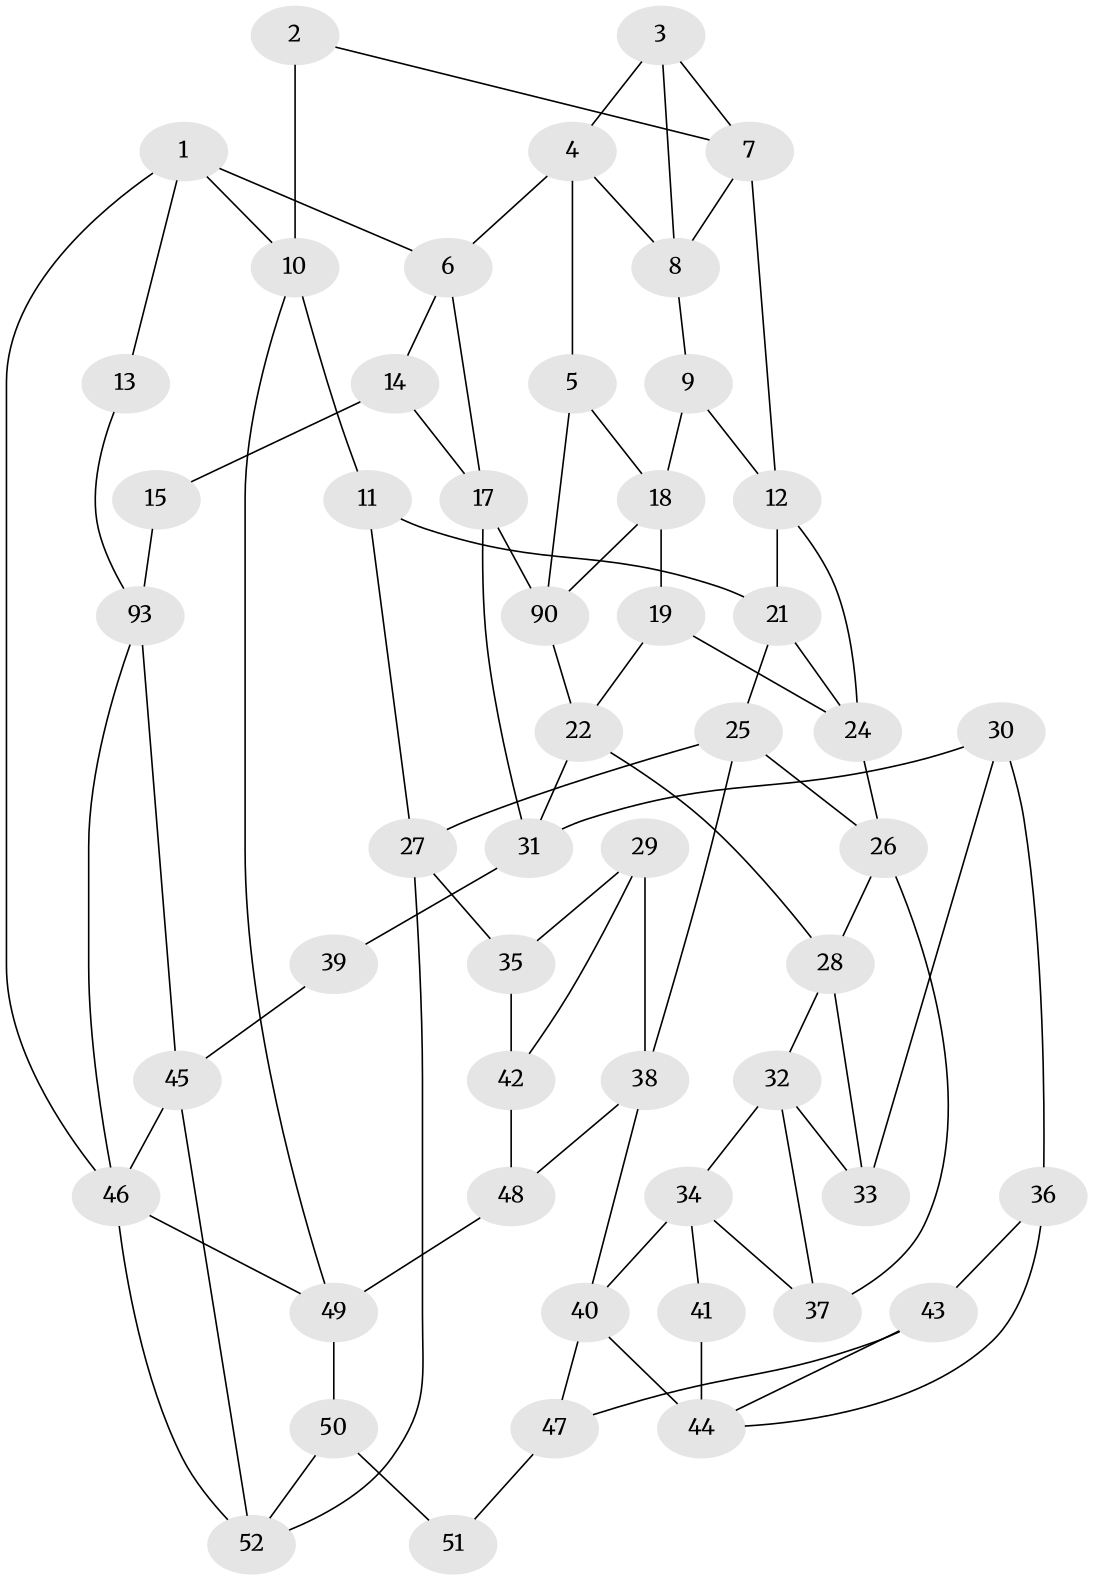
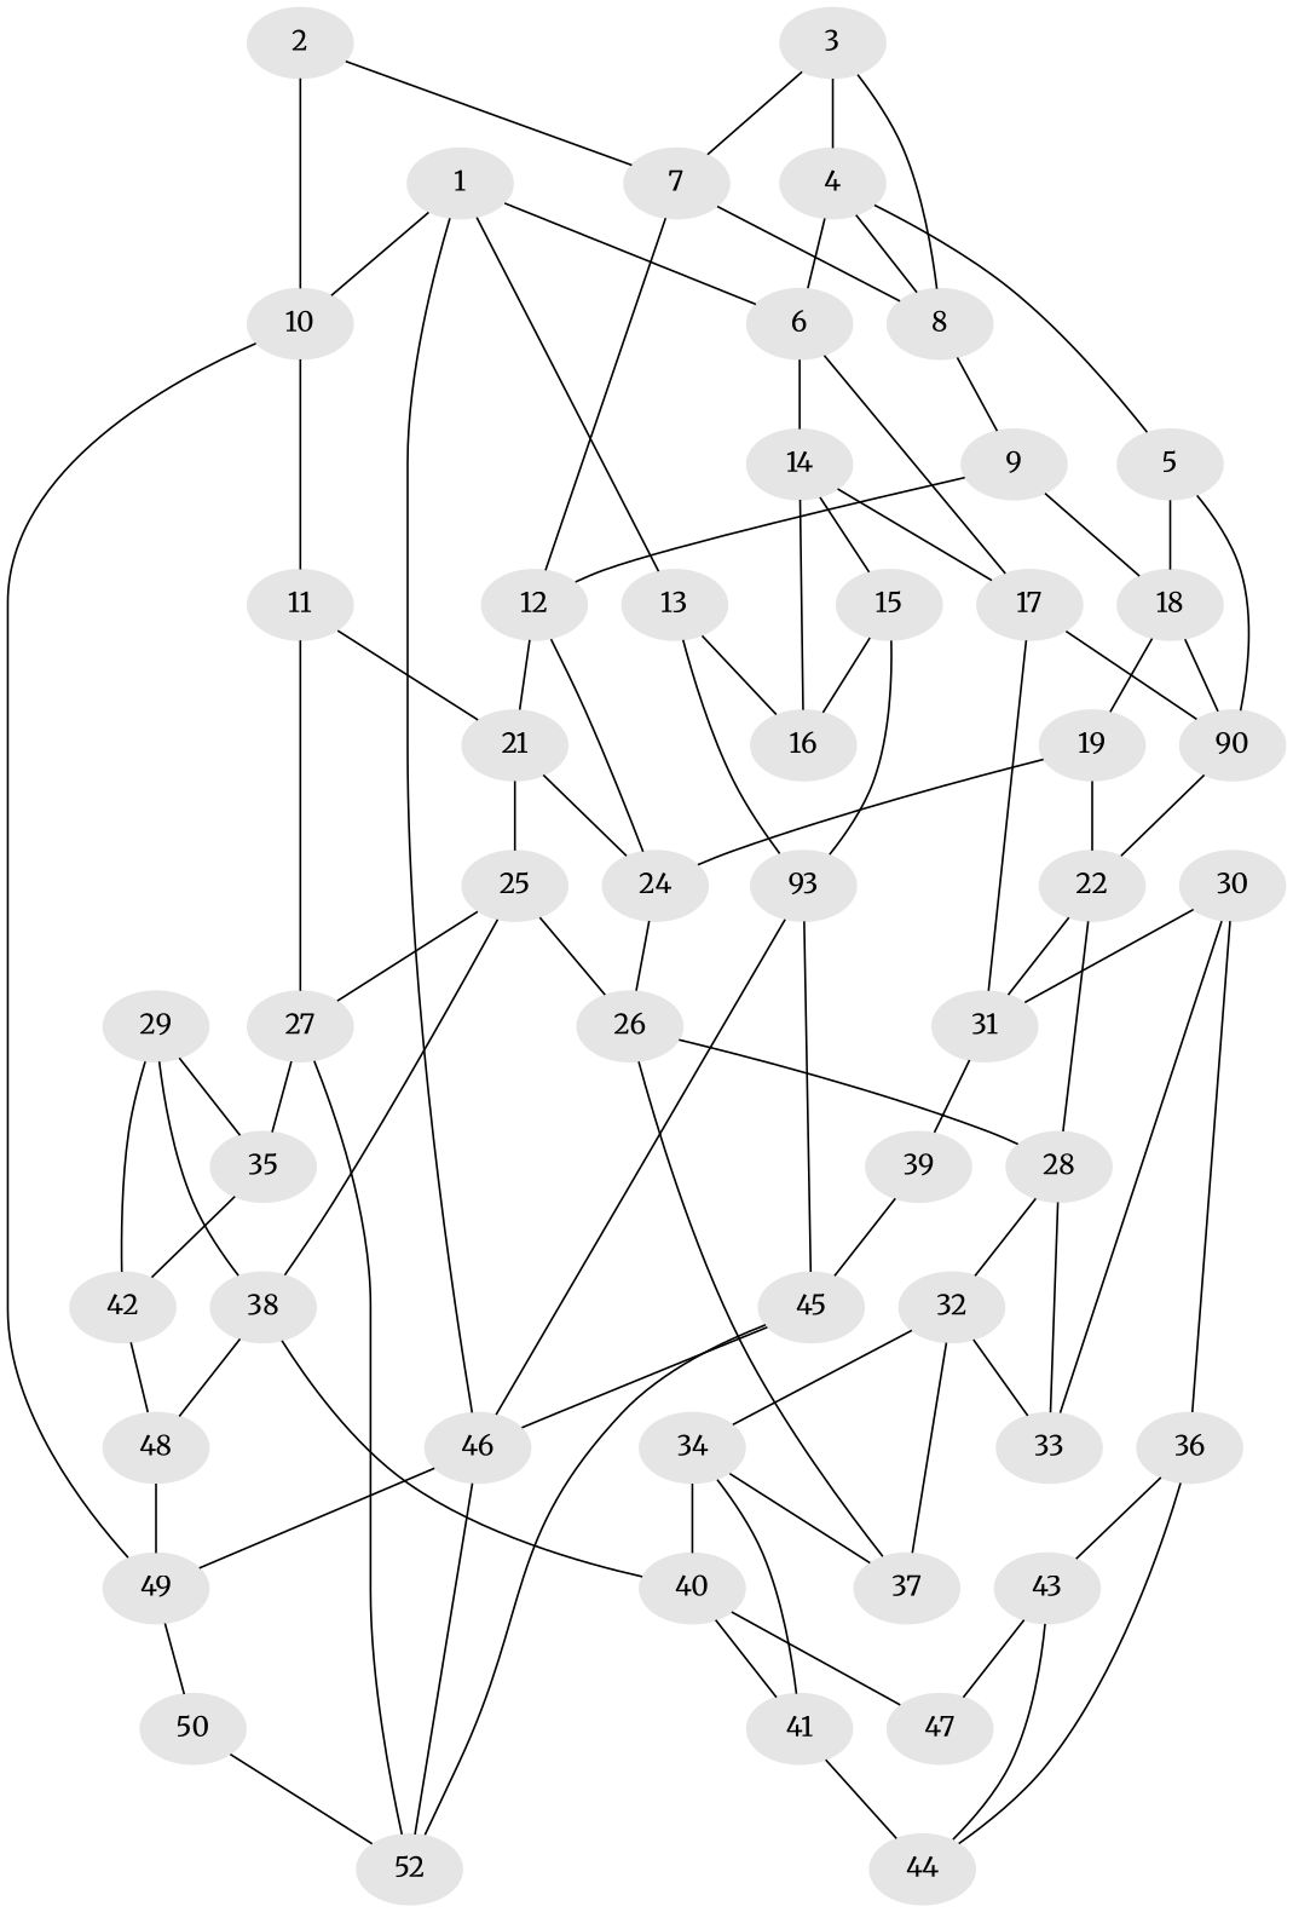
  graph {
    fontname=Merriweather
    node [color=gray90 fontname=Merriweather style=filled]
    edge [fontname=Merriweather weight=1.0]
    1
    6
    10
    13
    46
    14
    17
    11
    49
+   16
    n11 [label=93]
    52
    2
    7
    8
    12
    3
    4
    5
    9
    18
    n22 [label=90]
    19
    22
    15
    31
    21
    24
    27
    50
    25
    35
    26
    45
    39
    28
    38
    32
    33
    37
    40
    48
    42
    34
    29
    30
    36
    43
    44
    41
    47
-   51
    1 -- 6
    1 -- 10
    1 -- 13
    1 -- 46
    6 -- 14
    6 -- 17
    10 -- 11
    10 -- 49
+   13 -- 16 [weight=2.0]
    13 -- n11
    46 -- 49
    46 -- 52
    14 -- 17
+   14 -- 16
    14 -- 15
    17 -- n22
    17 -- 31
    11 -- 21
    11 -- 27
    49 -- 50
    n11 -- 46
    n11 -- 45
    2 -- 10 [weight=2.0]
    2 -- 7
    7 -- 8
    7 -- 12
    8 -- 9
    12 -- 21
    12 -- 24
    3 -- 7
    3 -- 8
    3 -- 4
    4 -- 6
    4 -- 8
    4 -- 5
    5 -- 18
    5 -- n22
    9 -- 12
    9 -- 18
    18 -- n22
    18 -- 19
    n22 -- 22
    19 -- 22
    19 -- 24
    22 -- 31
    22 -- 28
+   15 -- 16
    15 -- n11
    31 -- 39
    21 -- 24
    21 -- 25
    24 -- 26
    27 -- 52
    27 -- 35 [weight=2.0]
    50 -- 52
-   50 -- 51 [weight=2.0]
    25 -- 27
    25 -- 26
    25 -- 38
    35 -- 42
    26 -- 28
    26 -- 37
    45 -- 46
    45 -- 52
    39 -- 45
    28 -- 32
    28 -- 33
    38 -- 40
    38 -- 48
    32 -- 33
    32 -- 37
    32 -- 34
-   40 -- 44
+   40 -- 41
    40 -- 47
    48 -- 49 [weight=2.0]
    42 -- 48 [weight=2.0]
    34 -- 37
    34 -- 40
    34 -- 41
    29 -- 35
    29 -- 38
    29 -- 42
    30 -- 31
    30 -- 33
    30 -- 36
    36 -- 43
    36 -- 44
    43 -- 44
    43 -- 47
    41 -- 44 [weight=2.0]
-   47 -- 51 [weight=2.0]
  }
